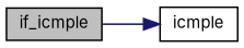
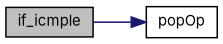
  digraph {
    rankdir=LR
    fontname=Inter
    node [color=black fontname=Inter fontsize=10 shape=record style=filled]
    n1 [fillcolor=grey75 fontcolor=black height=0.2 label=if_icmple width=0.4]
-   n2 [fillcolor=white height=0.2 label=icmple width=0.4]
+   n2 [fillcolor=white height=0.2 label=popOp width=0.4]
    n1 -> n2 [color=midnightblue fontname=Inter fontsize=10 labelfontname=Helvetica labelfontsize=10 style=solid]
  }
